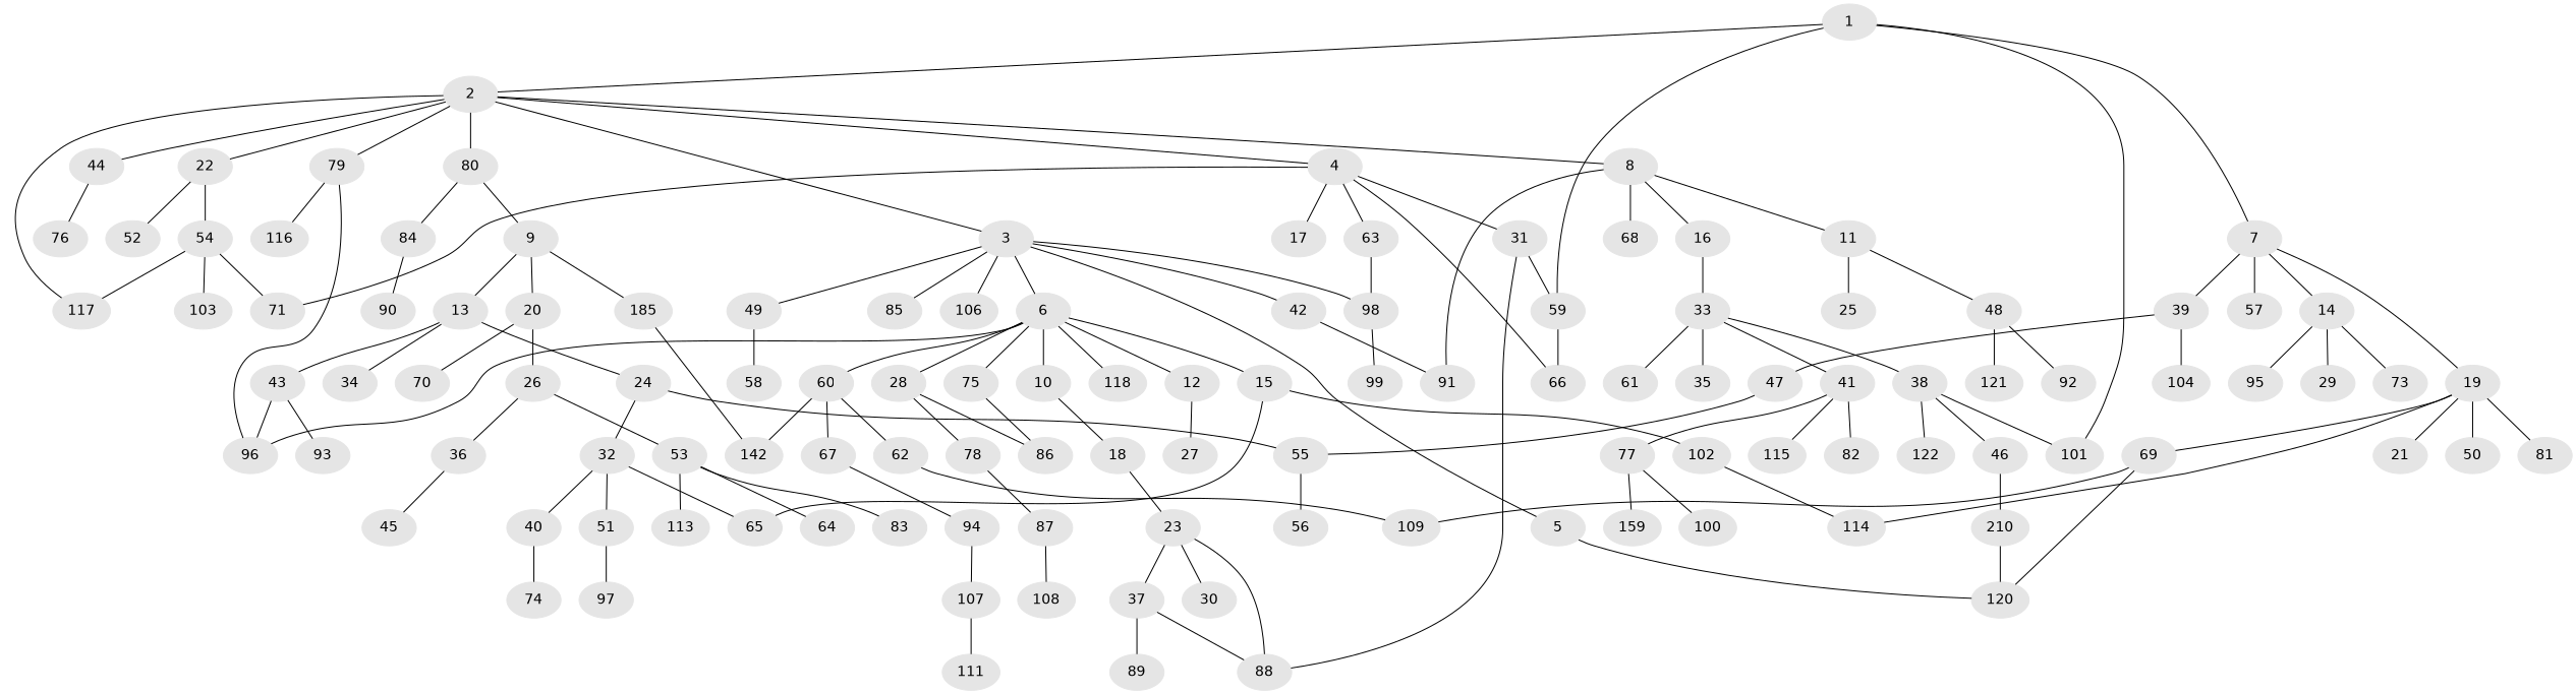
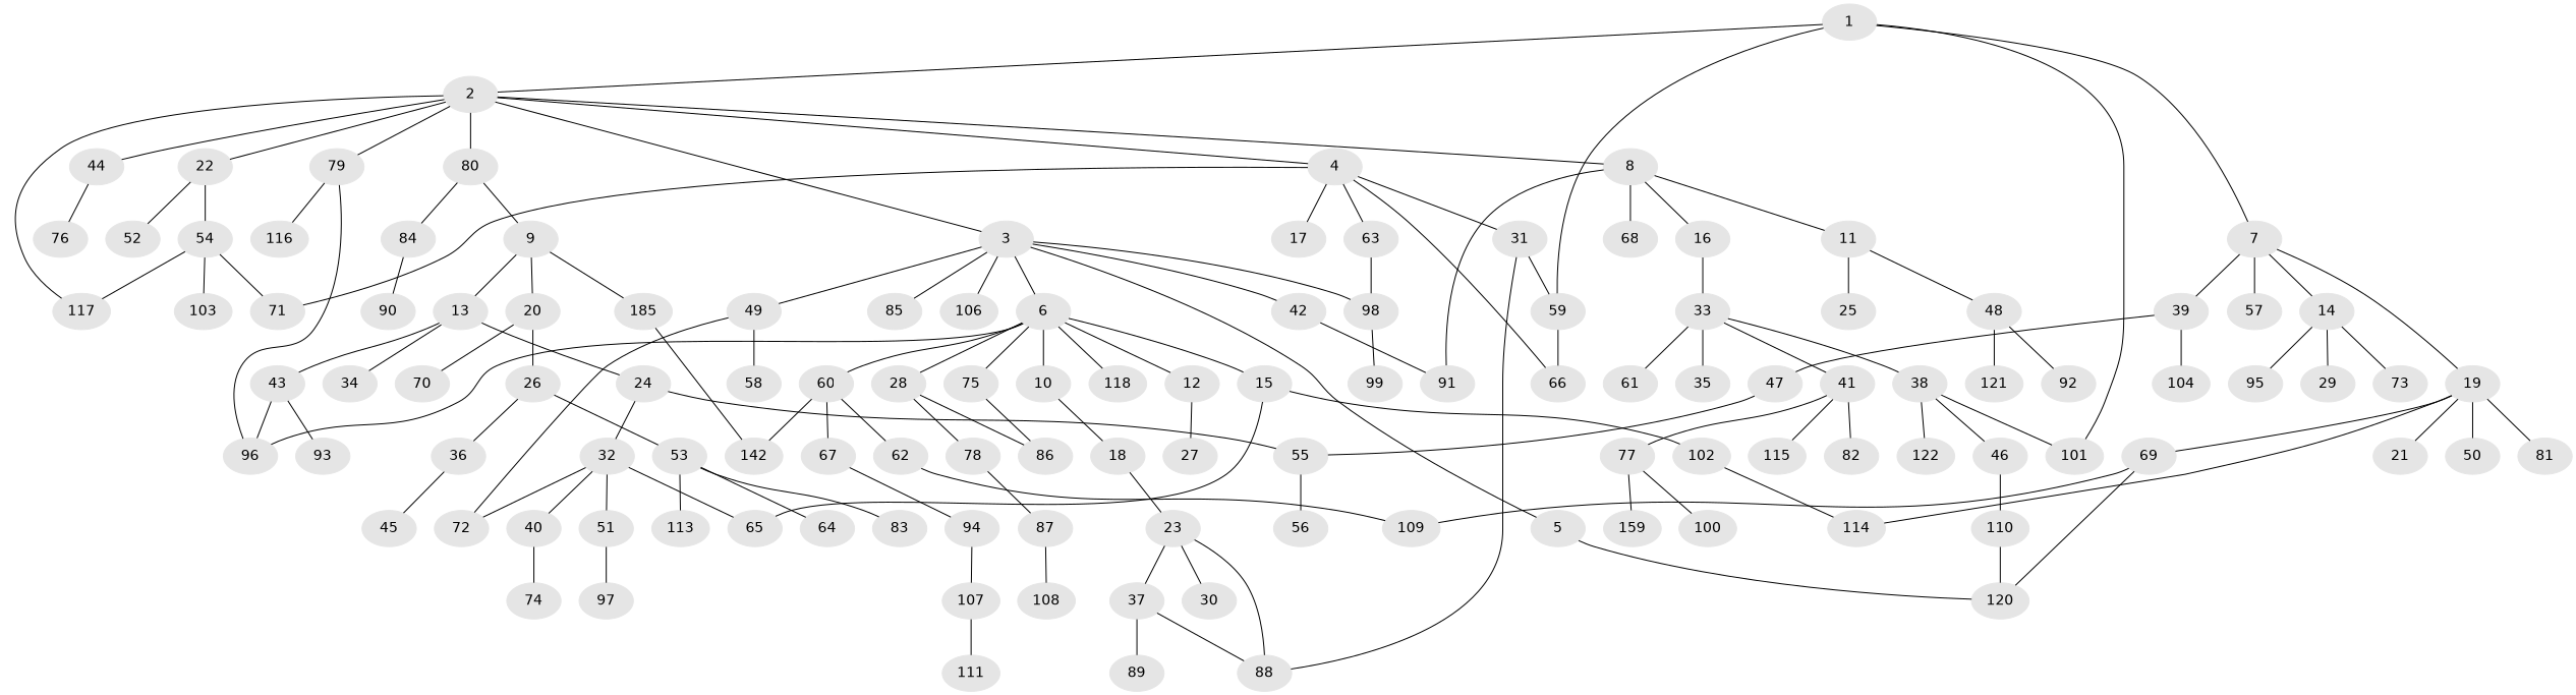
  graph {
    fontname="DejaVu Sans"
    node [color=gray90 fontname="DejaVu Sans" style=filled]
    edge [fontname="DejaVu Sans"]
    1
    2
    7
    59
    101
    3
    4
    8
    22
    44
    79
    80
    117
    14
    19
    39
    57
    66
    5
    6
    42
    49
    85
    98
    106
    17
    31
    63
    71
    11
    16
    68
    91
    9
    13
    20
    n37 [label=185]
    52
    54
    76
    96
    116
    84
    120
    10
    12
    15
    28
    60
    75
    118
+   72
    58
    99
    88
    18
    27
    65
    102
    78
    86
    62
    67
    n64 [label=142]
    29
    73
    95
    21
    50
    69
    81
    114
    47
    104
    25
    48
    33
    24
    34
    43
    26
    70
    23
    92
    121
    32
    55
    93
    35
    38
    41
    61
    30
    37
    109
    36
    53
    103
    89
    40
    51
    56
    45
    64
    83
    113
    87
    74
    97
    46
    122
    77
    82
    115
-   110 [label=210]
+   110
    100
    n117 [label=159]
    94
    107
    108
    90
    111
    1 -- 2
    1 -- 7
    1 -- 59
    1 -- 101
    2 -- 3
    2 -- 4
    2 -- 8
    2 -- 22
    2 -- 44
    2 -- 79
    2 -- 80
    2 -- 117
    7 -- 14
    7 -- 19
    7 -- 39
    7 -- 57
    59 -- 66
    3 -- 5
    3 -- 6
    3 -- 42
    3 -- 49
    3 -- 85
    3 -- 98
    3 -- 106
    4 -- 66
    4 -- 17
    4 -- 31
    4 -- 63
    4 -- 71
    8 -- 11
    8 -- 16
    8 -- 68
    8 -- 91
    22 -- 52
    22 -- 54
    44 -- 76
    79 -- 96
    79 -- 116
    80 -- 9
    80 -- 84
    14 -- 29
    14 -- 73
    14 -- 95
    19 -- 21
    19 -- 50
    19 -- 69
    19 -- 81
    19 -- 114
    39 -- 47
    39 -- 104
    5 -- 120
    6 -- 96
    6 -- 10
    6 -- 12
    6 -- 15
    6 -- 28
    6 -- 60
    6 -- 75
    6 -- 118
    42 -- 91
+   49 -- 72
    49 -- 58
    98 -- 99
    31 -- 59
    31 -- 88
    63 -- 98
    11 -- 25
    11 -- 48
    16 -- 33
    9 -- 13
    9 -- 20
    9 -- n37
    13 -- 24
    13 -- 34
    13 -- 43
    20 -- 26
    20 -- 70
    n37 -- n64
    54 -- 117
    54 -- 71
    54 -- 103
    84 -- 90
    10 -- 18
    12 -- 27
    15 -- 65
    15 -- 102
    28 -- 78
    28 -- 86
    60 -- 62
    60 -- 67
    60 -- n64
    75 -- 86
    18 -- 23
    102 -- 114
    78 -- 87
    62 -- 109
    67 -- 94
    69 -- 120
    69 -- 109
    47 -- 55
    48 -- 92
    48 -- 121
    33 -- 35
    33 -- 38
    33 -- 41
    33 -- 61
    24 -- 32
    24 -- 55
    43 -- 96
    43 -- 93
    26 -- 36
    26 -- 53
    23 -- 88
    23 -- 30
    23 -- 37
+   32 -- 72
    32 -- 65
    32 -- 40
    32 -- 51
    55 -- 56
    38 -- 101
    38 -- 46
    38 -- 122
    41 -- 77
    41 -- 82
    41 -- 115
    37 -- 88
    37 -- 89
    36 -- 45
    53 -- 64
    53 -- 83
    53 -- 113
    40 -- 74
    51 -- 97
    87 -- 108
    46 -- 110
    77 -- 100
    77 -- n117
    110 -- 120
    94 -- 107
    107 -- 111
  }
